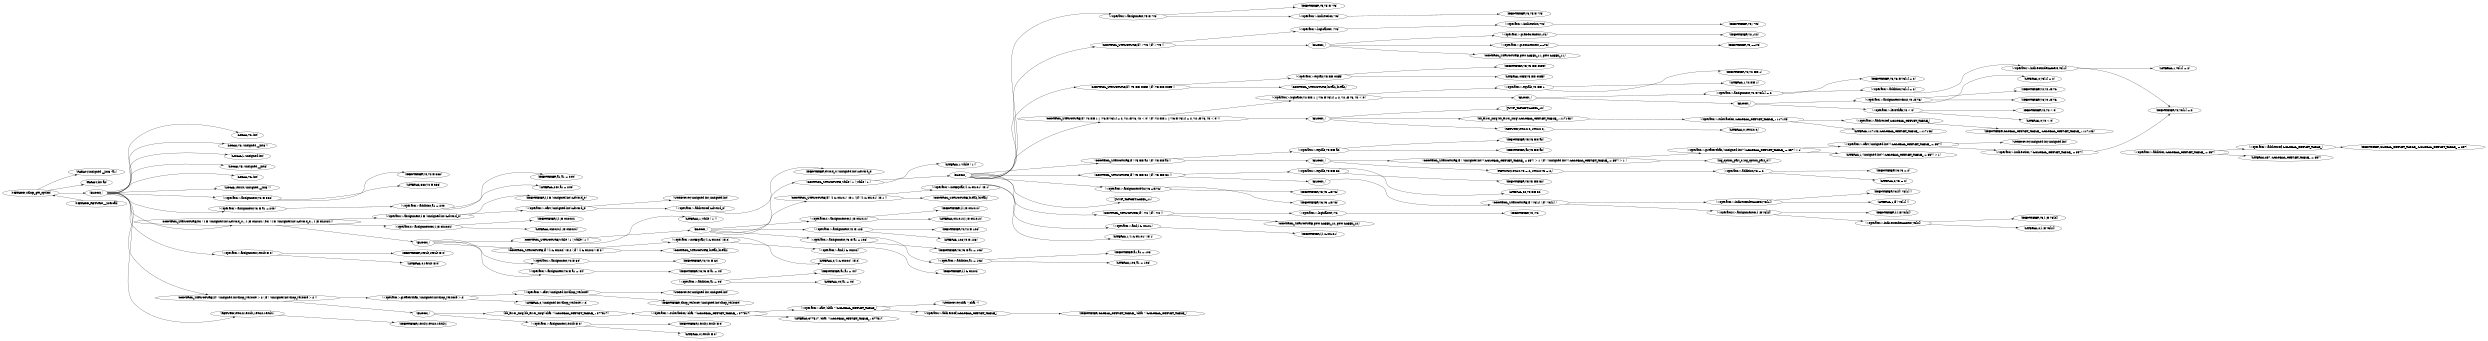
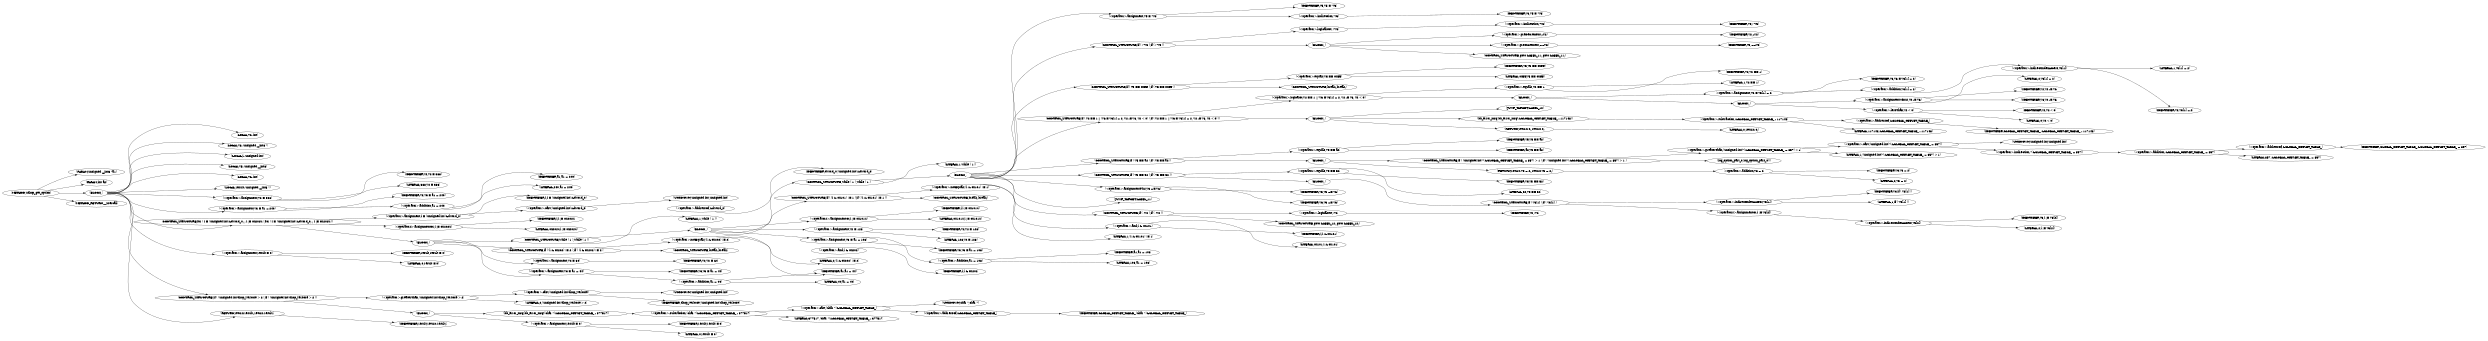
  digraph {
    rankdir=LR
    n1 [label="(METHOD,udhcp_get_option)"]
    n2 [label="(PARAM,unsigned __int8 *a1)"]
    n3 [label="(PARAM,int a2)"]
    n4 [label="(BLOCK,,)"]
    n5 [label="(METHOD_RETURN,__usercall)"]
    n6 [label="(LOCAL,v2: int)"]
    n7 [label="(LOCAL,v3: unsigned __int8 *)"]
    n8 [label="(LOCAL,i: unsigned int)"]
    n9 [label="(LOCAL,v5: unsigned __int8)"]
    n10 [label="(LOCAL,v6: int)"]
    n11 [label="(LOCAL,result: unsigned __int8 *)"]
    n12 [label="(<operator>.assignment,v2 = 388)"]
    n13 [label="(<operator>.assignment,v3 = a1 + 240)"]
    n14 [label="(CONTROL_STRUCTURE,for ( i = (unsigned int)&dword_0; ; i |= 0x202u ),for ( i = (unsigned int)&dword_0; ; i |= 0x202u ))"]
    n15 [label="(<operator>.assignment,result = 0)"]
    n16 [label="(CONTROL_STRUCTURE,if ( (unsigned int)dhcp_verbose > 2 ),if ( (unsigned int)dhcp_verbose > 2 ))"]
    n17 [label="(RETURN,return result;,return result;)"]
    n18 [label="(IDENTIFIER,v2,v2 = 388)"]
    n19 [label="(LITERAL,388,v2 = 388)"]
+   n20 [label="(IDENTIFIER,v3,v3 = a1 + 240)"]
    n21 [label="(<operator>.addition,a1 + 240)"]
    n22 [label="(<operator>.assignment,i = (unsigned int)&dword_0)"]
    n23 [label="(<operators>.assignmentOr,i |= 0x202u)"]
    n24 [label="(BLOCK,,)"]
    n25 [label="(IDENTIFIER,result,result = 0)"]
    n26 [label="(LITERAL,0,result = 0)"]
    n27 [label="(<operator>.greaterThan,(unsigned int)dhcp_verbose > 2)"]
    n28 [label="(BLOCK,,)"]
    n29 [label="(IDENTIFIER,result,return result;)"]
    n30 [label="(IDENTIFIER,a1,a1 + 240)"]
    n31 [label="(LITERAL,240,a1 + 240)"]
    n32 [label="(IDENTIFIER,i,i = (unsigned int)&dword_0)"]
    n33 [label="(<operator>.cast,(unsigned int)&dword_0)"]
    n34 [label="(IDENTIFIER,i,i |= 0x202u)"]
    n35 [label="(LITERAL,0x202u,i |= 0x202u)"]
    n36 [label="(CONTROL_STRUCTURE,while ( 1 ),while ( 1 ))"]
    n37 [label="(CONTROL_STRUCTURE,if ( (i & 0x202) != 2 ),if ( (i & 0x202) != 2 ))"]
    n38 [label="(<operator>.assignment,v2 = 64)"]
    n39 [label="(<operator>.assignment,v3 = a1 + 44)"]
    n40 [label="(UNKNOWN,unsigned int,unsigned int)"]
    n41 [label="(<operator>.addressOf,&dword_0)"]
    n42 [label="(IDENTIFIER,dword_0,(unsigned int)&dword_0)"]
    n43 [label="(LITERAL,1,while ( 1 ))"]
    n44 [label="(BLOCK,,)"]
    n45 [label="(<operator>.notEquals,(i & 0x202) != 2)"]
    n46 [label="(CONTROL_STRUCTURE,break;,break;)"]
    n47 [label="(IDENTIFIER,v2,v2 = 64)"]
    n48 [label="(IDENTIFIER,v3,v3 = a1 + 44)"]
    n49 [label="(<operator>.addition,a1 + 44)"]
    n50 [label="(CONTROL_STRUCTURE,while ( 1 ),while ( 1 ))"]
    n51 [label="(CONTROL_STRUCTURE,if ( (i & 0x101) != 1 ),if ( (i & 0x101) != 1 ))"]
    n52 [label="(<operators>.assignmentOr,i |= 0x101u)"]
    n53 [label="(<operator>.assignment,v2 = 128)"]
    n54 [label="(<operator>.assignment,v3 = a1 + 108)"]
    n55 [label="(LITERAL,1,while ( 1 ))"]
    n56 [label="(BLOCK,,)"]
    n57 [label="(<operator>.notEquals,(i & 0x101) != 1)"]
    n58 [label="(CONTROL_STRUCTURE,break;,break;)"]
    n59 [label="(IDENTIFIER,i,i |= 0x101u)"]
    n60 [label="(LITERAL,0x101u,i |= 0x101u)"]
    n61 [label="(IDENTIFIER,v2,v2 = 128)"]
    n62 [label="(LITERAL,128,v2 = 128)"]
    n63 [label="(IDENTIFIER,v3,v3 = a1 + 108)"]
    n64 [label="(<operator>.addition,a1 + 108)"]
    n65 [label="(<operator>.assignment,v5 = *v3)"]
    n66 [label="(CONTROL_STRUCTURE,if ( !*v3 ),if ( !*v3 ))"]
    n67 [label="(CONTROL_STRUCTURE,if ( v5 == 0xFF ),if ( v5 == 0xFF ))"]
    n68 [label="(CONTROL_STRUCTURE,if ( v2 == 1 || (v6 = v3[1] + 2, v2 -= v6, v2 < 0) ),if ( v2 == 1 || (v6 = v3[1] + 2, v2 -= v6, v2 < 0) ))"]
    n69 [label="(CONTROL_STRUCTURE,if ( v5 == a2 ),if ( v5 == a2 ))"]
    n70 [label="(CONTROL_STRUCTURE,if ( v5 == 52 ),if ( v5 == 52 ))"]
    n71 [label="(<operator>.assignmentPlus,v3 += v6)"]
    n72 [label="(JUMP_TARGET,LABEL_11)"]
    n73 [label="(CONTROL_STRUCTURE,if ( !v2 ),if ( !v2 ))"]
    n74 [label="(IDENTIFIER,v5,v5 = *v3)"]
    n75 [label="(<operator>.indirection,*v3)"]
    n76 [label="(<operator>.logicalNot,!*v3)"]
    n77 [label="(BLOCK,,)"]
    n78 [label="(<operator>.equals,v5 == 0xFF)"]
    n79 [label="(CONTROL_STRUCTURE,break;,break;)"]
    n80 [label="(<operator>.logicalOr,v2 == 1 || (v6 = v3[1] + 2, v2 -= v6, v2 < 0))"]
    n81 [label="(BLOCK,,)"]
    n82 [label="(<operator>.equals,v5 == a2)"]
    n83 [label="(BLOCK,,)"]
    n84 [label="(<operator>.equals,v5 == 52)"]
    n85 [label="(BLOCK,,)"]
    n86 [label="(IDENTIFIER,v3,v3 += v6)"]
    n87 [label="(IDENTIFIER,v6,v3 += v6)"]
    n88 [label="(<operator>.logicalNot,!v2)"]
    n89 [label="(CONTROL_STRUCTURE,goto LABEL_12;,goto LABEL_12;)"]
    n90 [label="(IDENTIFIER,v3,v5 = *v3)"]
    n91 [label="(<operator>.indirection,*v3)"]
    n92 [label="(<operator>.preDecrement,--v2)"]
    n93 [label="(<operator>.preIncrement,++v3)"]
    n94 [label="(CONTROL_STRUCTURE,goto LABEL_11;,goto LABEL_11;)"]
    n95 [label="(IDENTIFIER,v3,!*v3)"]
    n96 [label="(IDENTIFIER,v2,--v2)"]
    n97 [label="(IDENTIFIER,v3,++v3)"]
    n98 [label="(IDENTIFIER,v5,v5 == 0xFF)"]
    n99 [label="(LITERAL,0xFF,v5 == 0xFF)"]
    n100 [label="(<operator>.equals,v2 == 1)"]
    n101 [label="(BLOCK,,)"]
    n102 [label="(JUMP_TARGET,LABEL_12)"]
    n103 [label="(bb_error_msg,bb_error_msg(&GLOBAL_OFFSET_TABLE_ - 117148))"]
    n104 [label="(RETURN,return 0;,return 0;)"]
    n105 [label="(IDENTIFIER,v2,v2 == 1)"]
    n106 [label="(LITERAL,1,v2 == 1)"]
    n107 [label="(<operator>.assignment,v6 = v3[1] + 2)"]
    n108 [label="(BLOCK,,)"]
    n109 [label="(IDENTIFIER,v6,v6 = v3[1] + 2)"]
    n110 [label="(<operator>.addition,v3[1] + 2)"]
    n111 [label="(<operator>.assignmentMinus,v2 -= v6)"]
    n112 [label="(<operator>.lessThan,v2 < 0)"]
    n113 [label="(<operator>.indirectIndexAccess,v3[1])"]
    n114 [label="(IDENTIFIER,v3,v3[1] + 2)"]
    n115 [label="(LITERAL,1,v3[1] + 2)"]
    n116 [label="(LITERAL,2,v3[1] + 2)"]
    n117 [label="(IDENTIFIER,v2,v2 -= v6)"]
    n118 [label="(IDENTIFIER,v6,v2 -= v6)"]
    n119 [label="(IDENTIFIER,v2,v2 < 0)"]
    n120 [label="(LITERAL,0,v2 < 0)"]
    n121 [label="(<operator>.subtraction,&GLOBAL_OFFSET_TABLE_ - 117148)"]
    n122 [label="(LITERAL,0,return 0;)"]
    n123 [label="(<operator>.addressOf,&GLOBAL_OFFSET_TABLE_)"]
    n124 [label="(LITERAL,117148,&GLOBAL_OFFSET_TABLE_ - 117148)"]
    n125 [label="(IDENTIFIER,GLOBAL_OFFSET_TABLE_,&GLOBAL_OFFSET_TABLE_ - 117148)"]
    n126 [label="(IDENTIFIER,v5,v5 == a2)"]
    n127 [label="(IDENTIFIER,a2,v5 == a2)"]
    n128 [label="(CONTROL_STRUCTURE,if ( (unsigned int)*(&GLOBAL_OFFSET_TABLE_ + 857) > 1 ),if ( (unsigned int)*(&GLOBAL_OFFSET_TABLE_ + 857) > 1 ))"]
    n129 [label="(RETURN,return v3 + 2;,return v3 + 2;)"]
    n130 [label="(<operator>.greaterThan,(unsigned int)*(&GLOBAL_OFFSET_TABLE_ + 857) > 1)"]
    n131 [label="(log_option_part_0,log_option_part_0())"]
    n132 [label="(<operator>.addition,v3 + 2)"]
    n133 [label="(<operator>.cast,(unsigned int)*(&GLOBAL_OFFSET_TABLE_ + 857))"]
    n134 [label="(LITERAL,1,(unsigned int)*(&GLOBAL_OFFSET_TABLE_ + 857) > 1)"]
    n135 [label="(UNKNOWN,unsigned int,unsigned int)"]
    n136 [label="(<operator>.indirection,*(&GLOBAL_OFFSET_TABLE_ + 857))"]
    n137 [label="(<operator>.addition,&GLOBAL_OFFSET_TABLE_ + 857)"]
    n138 [label="(<operator>.addressOf,&GLOBAL_OFFSET_TABLE_)"]
    n139 [label="(LITERAL,857,&GLOBAL_OFFSET_TABLE_ + 857)"]
    n140 [label="(IDENTIFIER,GLOBAL_OFFSET_TABLE_,&GLOBAL_OFFSET_TABLE_ + 857)"]
    n141 [label="(IDENTIFIER,v3,v3 + 2)"]
    n142 [label="(LITERAL,2,v3 + 2)"]
    n143 [label="(IDENTIFIER,v5,v5 == 52)"]
    n144 [label="(LITERAL,52,v5 == 52)"]
    n145 [label="(CONTROL_STRUCTURE,if ( v3[1] ),if ( v3[1] ))"]
    n146 [label="(<operator>.indirectIndexAccess,v3[1])"]
    n147 [label="(<operators>.assignmentOr,i |= v3[2])"]
    n148 [label="(IDENTIFIER,v3,if ( v3[1] ))"]
    n149 [label="(LITERAL,1,if ( v3[1] ))"]
-   n150 [label="(IDENTIFIER,i,i |= v3[2])"]
    n151 [label="(<operator>.indirectIndexAccess,v3[2])"]
    n152 [label="(IDENTIFIER,v3,i |= v3[2])"]
    n153 [label="(LITERAL,2,i |= v3[2])"]
    n154 [label="(IDENTIFIER,v2,!v2)"]
    n155 [label="(<operator>.and,i & 0x101)"]
    n156 [label="(LITERAL,1,(i & 0x101) != 1)"]
    n157 [label="(IDENTIFIER,i,i & 0x101)"]
+   n158 [label="(LITERAL,0x101,i & 0x101)"]
    n159 [label="(IDENTIFIER,a1,a1 + 108)"]
    n160 [label="(LITERAL,108,a1 + 108)"]
    n161 [label="(<operator>.and,i & 0x202)"]
    n162 [label="(LITERAL,2,(i & 0x202) != 2)"]
    n163 [label="(IDENTIFIER,i,i & 0x202)"]
    n164 [label="(IDENTIFIER,a1,a1 + 44)"]
    n165 [label="(LITERAL,44,a1 + 44)"]
    n166 [label="(<operator>.cast,(unsigned int)dhcp_verbose)"]
    n167 [label="(LITERAL,2,(unsigned int)dhcp_verbose > 2)"]
    n168 [label="(bb_error_msg,bb_error_msg((char *)&GLOBAL_OFFSET_TABLE_ - 377517))"]
    n169 [label="(<operator>.assignment,result = 0)"]
    n170 [label="(UNKNOWN,unsigned int,unsigned int)"]
    n171 [label="(IDENTIFIER,dhcp_verbose,(unsigned int)dhcp_verbose)"]
    n172 [label="(<operator>.subtraction,(char *)&GLOBAL_OFFSET_TABLE_ - 377517)"]
    n173 [label="(IDENTIFIER,result,result = 0)"]
    n174 [label="(LITERAL,0,result = 0)"]
    n175 [label="(<operator>.cast,(char *)&GLOBAL_OFFSET_TABLE_)"]
    n176 [label="(LITERAL,377517,(char *)&GLOBAL_OFFSET_TABLE_ - 377517)"]
    n177 [label="(UNKNOWN,char *,char *)"]
    n178 [label="(<operator>.addressOf,&GLOBAL_OFFSET_TABLE_)"]
    n179 [label="(IDENTIFIER,GLOBAL_OFFSET_TABLE_,(char *)&GLOBAL_OFFSET_TABLE_)"]
    n1 -> n2
    n1 -> n3
    n1 -> n4
-   n5 -> n1
+   n1 -> n5
    n4 -> n6
    n4 -> n7
    n4 -> n8
    n4 -> n9
    n4 -> n10
    n4 -> n11
    n4 -> n12
    n4 -> n13
    n4 -> n14
    n4 -> n15
    n4 -> n16
    n4 -> n17
    n12 -> n18
    n12 -> n19
+   n13 -> n20
    n13 -> n21
    n14 -> n22
    n14 -> n23
    n14 -> n24
    n15 -> n25
    n15 -> n26
    n16 -> n27
    n16 -> n28
    n17 -> n29
    n21 -> n30
    n21 -> n31
    n22 -> n32
    n22 -> n33
    n23 -> n34
    n23 -> n35
    n24 -> n36
    n24 -> n37
    n24 -> n38
    n24 -> n39
    n27 -> n166
    n27 -> n167
    n28 -> n168
    n28 -> n169
    n33 -> n40
-   n33 -> n41
    n36 -> n43
    n36 -> n44
    n37 -> n45
    n37 -> n46
    n38 -> n47
    n39 -> n48
+   n39 -> n49
    n41 -> n42
    n44 -> n50
    n44 -> n51
    n44 -> n52
    n44 -> n53
    n44 -> n54
-   n45 -> n161
+   n45 -> n164
    n45 -> n162
    n49 -> n164
    n49 -> n165
    n50 -> n55
    n50 -> n56
    n51 -> n57
    n51 -> n58
    n52 -> n59
    n52 -> n60
    n53 -> n61
    n53 -> n62
    n54 -> n63
    n54 -> n64
    n56 -> n65
    n56 -> n66
    n56 -> n67
    n56 -> n68
    n56 -> n69
    n56 -> n70
    n56 -> n71
    n56 -> n72
    n56 -> n73
    n57 -> n155
    n57 -> n156
    n64 -> n159
    n64 -> n160
    n65 -> n74
    n65 -> n75
    n66 -> n76
    n66 -> n77
    n67 -> n78
    n67 -> n79
    n68 -> n80
    n68 -> n81
    n69 -> n82
    n69 -> n83
    n70 -> n84
    n70 -> n85
    n71 -> n86
    n71 -> n87
    n73 -> n88
    n73 -> n89
    n75 -> n90
    n76 -> n91
    n77 -> n92
    n77 -> n93
    n77 -> n94
    n78 -> n98
    n78 -> n99
    n80 -> n100
    n80 -> n101
    n81 -> n102
    n81 -> n103
    n81 -> n104
    n82 -> n126
    n82 -> n127
    n83 -> n128
    n83 -> n129
    n84 -> n143
    n84 -> n144
    n85 -> n145
    n88 -> n154
    n91 -> n95
    n92 -> n96
    n93 -> n97
    n100 -> n105
    n100 -> n106
    n101 -> n107
    n101 -> n108
    n103 -> n121
    n104 -> n122
    n107 -> n109
    n107 -> n110
    n108 -> n111
    n108 -> n112
    n110 -> n113
    n111 -> n116
    n111 -> n117
    n111 -> n118
    n112 -> n119
    n112 -> n120
    n113 -> n114
    n113 -> n115
    n121 -> n123
    n121 -> n124
    n123 -> n125
    n128 -> n130
    n128 -> n131
    n129 -> n132
    n130 -> n133
    n130 -> n134
    n132 -> n141
    n132 -> n142
    n133 -> n135
    n133 -> n136
-   n136 -> n114
+   n136 -> n137
    n137 -> n138
    n137 -> n139
    n138 -> n140
    n145 -> n146
    n145 -> n147
    n146 -> n148
    n146 -> n149
-   n147 -> n150
    n147 -> n151
    n151 -> n152
    n151 -> n153
    n155 -> n157
+   n155 -> n158
    n161 -> n163
    n166 -> n170
    n166 -> n171
    n168 -> n172
    n169 -> n173
    n169 -> n174
    n172 -> n175
    n172 -> n176
    n175 -> n177
    n175 -> n178
    n178 -> n179
  }
